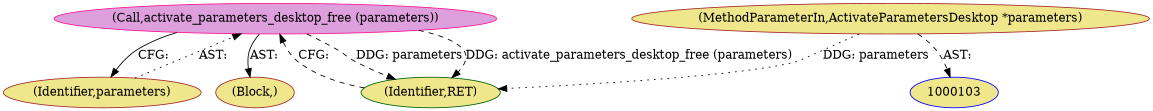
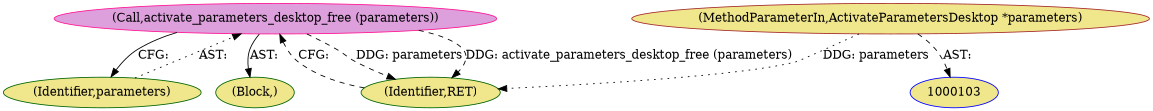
  digraph {
    node [color=darkgreen fillcolor=khaki style=filled]
    edge [style=dashed]
    n1 [color=deeppink fillcolor=plum label="(Call,activate_parameters_desktop_free (parameters))"]
    n2 [label="(Identifier,RET)"]
-   n3 [color=brown label="(Identifier,parameters)"]
-   n4 [color=brown label="(Block,)"]
+   n3 [label="(Identifier,parameters)"]
+   n4 [label="(Block,)"]
    n5 [color=brown label="(MethodParameterIn,ActivateParametersDesktop *parameters)"]
    1000103 [color=blue]
    n1 -> n2 [label="DDG: parameters"]
    n1 -> n2 [label="DDG: activate_parameters_desktop_free (parameters)"]
    n1 -> n3 [label="CFG: " style=solid]
    n1 -> n4 [label="AST: " style=solid]
    n2 -> n1 [label="CFG: "]
    n3 -> n1 [label="AST: " style=dotted]
    n5 -> n2 [label="DDG: parameters" style=dotted]
    n5 -> 1000103 [label="AST: "]
  }
